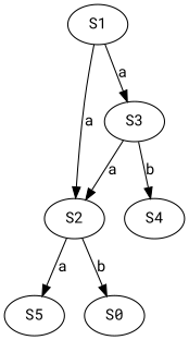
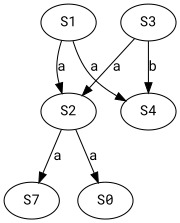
  digraph {
    fontname="Roboto Mono"
    node [fontname="Roboto Mono"]
    edge [fontname="Roboto Mono"]
    S1
    S2
    S3
-   S7 [label=S5]
+   S7
    n5 [label=S0]
    S4
    S1 -> S2 [label=a]
-   S1 -> S3 [label=a]
+   S1 -> S4 [label=a]
    S2 -> S7 [label=a]
-   S2 -> n5 [label=b]
+   S2 -> n5 [label=a]
    S3 -> S2 [label=a]
    S3 -> S4 [label=b]
  }
